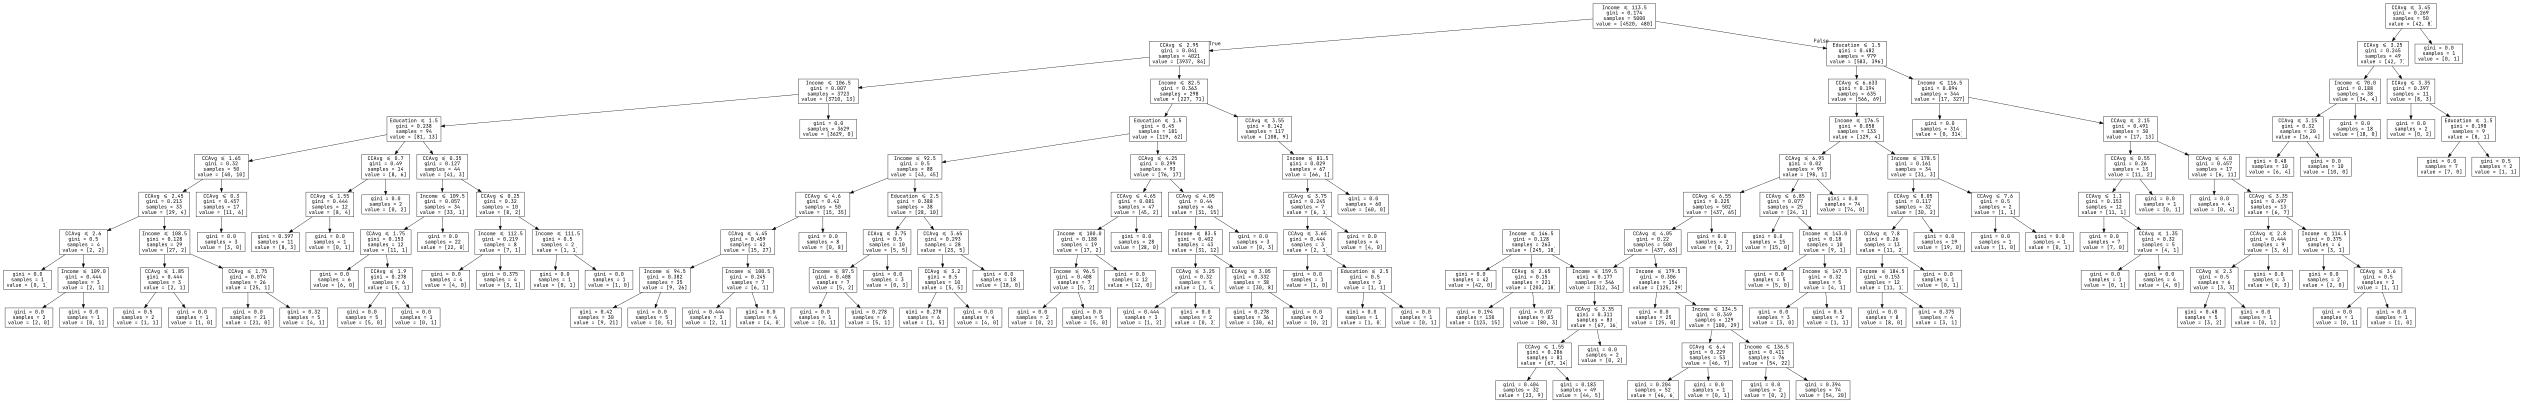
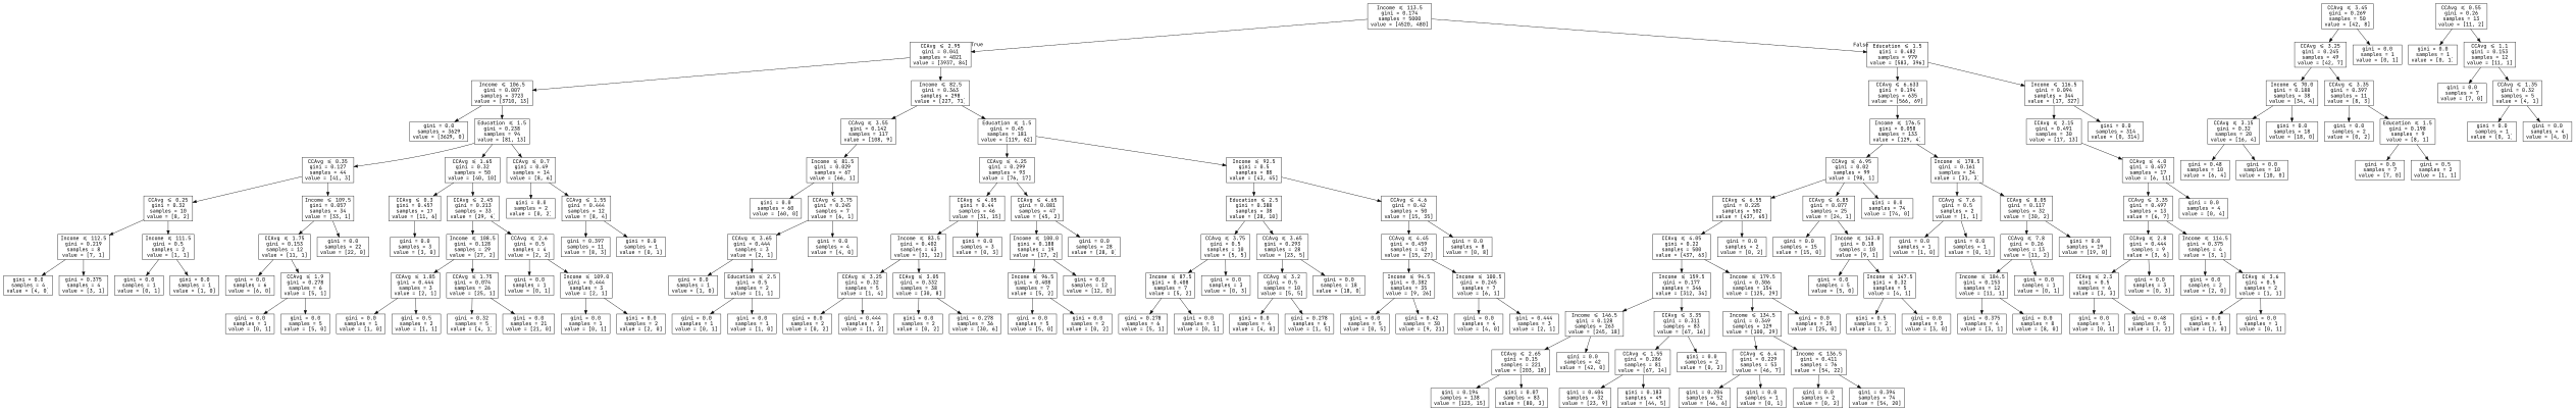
  digraph {
    fontname="JetBrains Mono"
    node [fontname="JetBrains Mono" shape=box]
    edge [fontname="JetBrains Mono"]
    n1 [label="Income <= 113.5\ngini = 0.174\nsamples = 5000\nvalue = [4520, 480]"]
    n2 [label="CCAvg <= 2.95\ngini = 0.041\nsamples = 4021\nvalue = [3937, 84]"]
    n3 [label="Education <= 1.5\ngini = 0.482\nsamples = 979\nvalue = [583, 396]"]
    n4 [label="Income <= 106.5\ngini = 0.007\nsamples = 3723\nvalue = [3710, 13]"]
    n5 [label="Income <= 82.5\ngini = 0.363\nsamples = 298\nvalue = [227, 71]"]
    n6 [label="CCAvg <= 6.633\ngini = 0.194\nsamples = 635\nvalue = [566, 69]"]
    n7 [label="Income <= 116.5\ngini = 0.094\nsamples = 344\nvalue = [17, 327]"]
    n8 [label="gini = 0.0\nsamples = 3629\nvalue = [3629, 0]"]
    n9 [label="Education <= 1.5\ngini = 0.238\nsamples = 94\nvalue = [81, 13]"]
    n10 [label="CCAvg <= 3.55\ngini = 0.142\nsamples = 117\nvalue = [108, 9]"]
    n11 [label="Education <= 1.5\ngini = 0.45\nsamples = 181\nvalue = [119, 62]"]
    n12 [label="CCAvg <= 0.35\ngini = 0.127\nsamples = 44\nvalue = [41, 3]"]
    n13 [label="CCAvg <= 1.65\ngini = 0.32\nsamples = 50\nvalue = [40, 10]"]
    n14 [label="CCAvg <= 0.7\ngini = 0.49\nsamples = 14\nvalue = [8, 6]"]
    n15 [label="CCAvg <= 0.25\ngini = 0.32\nsamples = 10\nvalue = [8, 2]"]
    n16 [label="Income <= 109.5\ngini = 0.057\nsamples = 34\nvalue = [33, 1]"]
    n17 [label="CCAvg <= 0.3\ngini = 0.457\nsamples = 17\nvalue = [11, 6]"]
    n18 [label="CCAvg <= 2.45\ngini = 0.213\nsamples = 33\nvalue = [29, 4]"]
    n19 [label="Income <= 112.5\ngini = 0.219\nsamples = 8\nvalue = [7, 1]"]
    n20 [label="Income <= 111.5\ngini = 0.5\nsamples = 2\nvalue = [1, 1]"]
    n21 [label="CCAvg <= 1.75\ngini = 0.153\nsamples = 12\nvalue = [11, 1]"]
    n22 [label="gini = 0.0\nsamples = 22\nvalue = [22, 0]"]
    n23 [label="gini = 0.0\nsamples = 4\nvalue = [4, 0]"]
    n24 [label="gini = 0.375\nsamples = 4\nvalue = [3, 1]"]
    n25 [label="gini = 0.0\nsamples = 1\nvalue = [0, 1]"]
    n26 [label="gini = 0.0\nsamples = 1\nvalue = [1, 0]"]
    n27 [label="gini = 0.0\nsamples = 6\nvalue = [6, 0]"]
    n28 [label="CCAvg <= 1.9\ngini = 0.278\nsamples = 6\nvalue = [5, 1]"]
    n29 [label="gini = 0.0\nsamples = 1\nvalue = [0, 1]"]
    n30 [label="gini = 0.0\nsamples = 5\nvalue = [5, 0]"]
    n31 [label="gini = 0.0\nsamples = 3\nvalue = [3, 0]"]
    n32 [label="Income <= 108.5\ngini = 0.128\nsamples = 29\nvalue = [27, 2]"]
    n33 [label="CCAvg <= 2.6\ngini = 0.5\nsamples = 4\nvalue = [2, 2]"]
    n34 [label="gini = 0.0\nsamples = 2\nvalue = [0, 2]"]
    n35 [label="CCAvg <= 1.55\ngini = 0.444\nsamples = 12\nvalue = [8, 4]"]
    n36 [label="gini = 0.397\nsamples = 11\nvalue = [8, 3]"]
    n37 [label="gini = 0.0\nsamples = 1\nvalue = [0, 1]"]
    n38 [label="CCAvg <= 1.85\ngini = 0.444\nsamples = 3\nvalue = [2, 1]"]
    n39 [label="CCAvg <= 1.75\ngini = 0.074\nsamples = 26\nvalue = [25, 1]"]
    n40 [label="gini = 0.0\nsamples = 1\nvalue = [0, 1]"]
    n41 [label="Income <= 109.0\ngini = 0.444\nsamples = 3\nvalue = [2, 1]"]
    n42 [label="gini = 0.0\nsamples = 1\nvalue = [1, 0]"]
    n43 [label="gini = 0.5\nsamples = 2\nvalue = [1, 1]"]
    n44 [label="gini = 0.32\nsamples = 5\nvalue = [4, 1]"]
    n45 [label="gini = 0.0\nsamples = 21\nvalue = [21, 0]"]
    n46 [label="gini = 0.0\nsamples = 1\nvalue = [0, 1]"]
    n47 [label="gini = 0.0\nsamples = 2\nvalue = [2, 0]"]
    n48 [label="Income <= 81.5\ngini = 0.029\nsamples = 67\nvalue = [66, 1]"]
    n49 [label="CCAvg <= 4.25\ngini = 0.299\nsamples = 93\nvalue = [76, 17]"]
    n50 [label="Income <= 92.5\ngini = 0.5\nsamples = 88\nvalue = [43, 45]"]
    n51 [label="CCAvg <= 3.45\ngini = 0.269\nsamples = 50\nvalue = [42, 8]"]
    n52 [label="CCAvg <= 3.25\ngini = 0.245\nsamples = 49\nvalue = [42, 7]"]
    n53 [label="gini = 0.0\nsamples = 1\nvalue = [0, 1]"]
    n54 [label="gini = 0.0\nsamples = 60\nvalue = [60, 0]"]
    n55 [label="CCAvg <= 3.75\ngini = 0.245\nsamples = 7\nvalue = [6, 1]"]
    n56 [label="Income <= 70.0\ngini = 0.188\nsamples = 38\nvalue = [34, 4]"]
    n57 [label="CCAvg <= 3.35\ngini = 0.397\nsamples = 11\nvalue = [8, 3]"]
    n58 [label="CCAvg <= 3.15\ngini = 0.32\nsamples = 20\nvalue = [16, 4]"]
    n59 [label="gini = 0.0\nsamples = 18\nvalue = [18, 0]"]
    n60 [label="gini = 0.0\nsamples = 2\nvalue = [0, 2]"]
    n61 [label="Education <= 1.5\ngini = 0.198\nsamples = 9\nvalue = [8, 1]"]
    n62 [label="gini = 0.48\nsamples = 10\nvalue = [6, 4]"]
    n63 [label="gini = 0.0\nsamples = 10\nvalue = [10, 0]"]
    n64 [label="gini = 0.0\nsamples = 7\nvalue = [7, 0]"]
    n65 [label="gini = 0.5\nsamples = 2\nvalue = [1, 1]"]
    n66 [label="CCAvg <= 3.65\ngini = 0.444\nsamples = 3\nvalue = [2, 1]"]
    n67 [label="gini = 0.0\nsamples = 4\nvalue = [4, 0]"]
    n68 [label="gini = 0.0\nsamples = 1\nvalue = [1, 0]"]
    n69 [label="Education <= 2.5\ngini = 0.5\nsamples = 2\nvalue = [1, 1]"]
    n70 [label="gini = 0.0\nsamples = 1\nvalue = [0, 1]"]
    n71 [label="gini = 0.0\nsamples = 1\nvalue = [1, 0]"]
    n72 [label="CCAvg <= 4.05\ngini = 0.44\nsamples = 46\nvalue = [31, 15]"]
    n73 [label="CCAvg <= 4.65\ngini = 0.081\nsamples = 47\nvalue = [45, 2]"]
    n74 [label="Education <= 2.5\ngini = 0.388\nsamples = 38\nvalue = [28, 10]"]
    n75 [label="CCAvg <= 4.6\ngini = 0.42\nsamples = 50\nvalue = [15, 35]"]
    n76 [label="Income <= 83.5\ngini = 0.402\nsamples = 43\nvalue = [31, 12]"]
    n77 [label="gini = 0.0\nsamples = 3\nvalue = [0, 3]"]
    n78 [label="Income <= 100.0\ngini = 0.188\nsamples = 19\nvalue = [17, 2]"]
    n79 [label="gini = 0.0\nsamples = 28\nvalue = [28, 0]"]
    n80 [label="CCAvg <= 3.25\ngini = 0.32\nsamples = 5\nvalue = [1, 4]"]
    n81 [label="CCAvg <= 3.05\ngini = 0.332\nsamples = 38\nvalue = [30, 8]"]
    n82 [label="gini = 0.0\nsamples = 2\nvalue = [0, 2]"]
    n83 [label="gini = 0.444\nsamples = 3\nvalue = [1, 2]"]
    n84 [label="gini = 0.0\nsamples = 2\nvalue = [0, 2]"]
    n85 [label="gini = 0.278\nsamples = 36\nvalue = [30, 6]"]
    n86 [label="Income <= 96.5\ngini = 0.408\nsamples = 7\nvalue = [5, 2]"]
    n87 [label="gini = 0.0\nsamples = 12\nvalue = [12, 0]"]
    n88 [label="gini = 0.0\nsamples = 5\nvalue = [5, 0]"]
    n89 [label="gini = 0.0\nsamples = 2\nvalue = [0, 2]"]
    n90 [label="CCAvg <= 3.75\ngini = 0.5\nsamples = 10\nvalue = [5, 5]"]
    n91 [label="CCAvg <= 3.65\ngini = 0.293\nsamples = 28\nvalue = [23, 5]"]
    n92 [label="CCAvg <= 4.45\ngini = 0.459\nsamples = 42\nvalue = [15, 27]"]
    n93 [label="gini = 0.0\nsamples = 8\nvalue = [0, 8]"]
    n94 [label="Income <= 87.5\ngini = 0.408\nsamples = 7\nvalue = [5, 2]"]
    n95 [label="gini = 0.0\nsamples = 3\nvalue = [0, 3]"]
    n96 [label="CCAvg <= 3.2\ngini = 0.5\nsamples = 10\nvalue = [5, 5]"]
    n97 [label="gini = 0.0\nsamples = 18\nvalue = [18, 0]"]
    n98 [label="gini = 0.278\nsamples = 6\nvalue = [5, 1]"]
    n99 [label="gini = 0.0\nsamples = 1\nvalue = [0, 1]"]
    n100 [label="gini = 0.0\nsamples = 4\nvalue = [4, 0]"]
    n101 [label="gini = 0.278\nsamples = 6\nvalue = [1, 5]"]
    n102 [label="Income <= 94.5\ngini = 0.382\nsamples = 35\nvalue = [9, 26]"]
    n103 [label="Income <= 100.5\ngini = 0.245\nsamples = 7\nvalue = [6, 1]"]
    n104 [label="gini = 0.0\nsamples = 5\nvalue = [0, 5]"]
    n105 [label="gini = 0.42\nsamples = 30\nvalue = [9, 21]"]
    n106 [label="gini = 0.0\nsamples = 4\nvalue = [4, 0]"]
    n107 [label="gini = 0.444\nsamples = 3\nvalue = [2, 1]"]
    n108 [label="Income <= 176.5\ngini = 0.058\nsamples = 133\nvalue = [129, 4]"]
    n109 [label="CCAvg <= 2.15\ngini = 0.491\nsamples = 30\nvalue = [17, 13]"]
    n110 [label="gini = 0.0\nsamples = 314\nvalue = [0, 314]"]
    n111 [label="CCAvg <= 6.55\ngini = 0.225\nsamples = 502\nvalue = [437, 65]"]
    n112 [label="CCAvg <= 4.05\ngini = 0.22\nsamples = 500\nvalue = [437, 63]"]
    n113 [label="gini = 0.0\nsamples = 2\nvalue = [0, 2]"]
    n114 [label="CCAvg <= 6.95\ngini = 0.02\nsamples = 99\nvalue = [98, 1]"]
    n115 [label="Income <= 178.5\ngini = 0.161\nsamples = 34\nvalue = [31, 3]"]
    n116 [label="Income <= 159.5\ngini = 0.177\nsamples = 346\nvalue = [312, 34]"]
    n117 [label="Income <= 179.5\ngini = 0.306\nsamples = 154\nvalue = [125, 29]"]
    n118 [label="Income <= 146.5\ngini = 0.128\nsamples = 263\nvalue = [245, 18]"]
    n119 [label="CCAvg <= 3.35\ngini = 0.311\nsamples = 83\nvalue = [67, 16]"]
    n120 [label="Income <= 134.5\ngini = 0.349\nsamples = 129\nvalue = [100, 29]"]
    n121 [label="gini = 0.0\nsamples = 25\nvalue = [25, 0]"]
    n122 [label="CCAvg <= 2.65\ngini = 0.15\nsamples = 221\nvalue = [203, 18]"]
    n123 [label="gini = 0.0\nsamples = 42\nvalue = [42, 0]"]
    n124 [label="CCAvg <= 1.55\ngini = 0.286\nsamples = 81\nvalue = [67, 14]"]
    n125 [label="gini = 0.0\nsamples = 2\nvalue = [0, 2]"]
    n126 [label="gini = 0.194\nsamples = 138\nvalue = [123, 15]"]
    n127 [label="gini = 0.07\nsamples = 83\nvalue = [80, 3]"]
    n128 [label="gini = 0.404\nsamples = 32\nvalue = [23, 9]"]
    n129 [label="gini = 0.183\nsamples = 49\nvalue = [44, 5]"]
    n130 [label="CCAvg <= 6.4\ngini = 0.229\nsamples = 53\nvalue = [46, 7]"]
    n131 [label="Income <= 136.5\ngini = 0.411\nsamples = 76\nvalue = [54, 22]"]
    n132 [label="gini = 0.204\nsamples = 52\nvalue = [46, 6]"]
    n133 [label="gini = 0.0\nsamples = 1\nvalue = [0, 1]"]
    n134 [label="gini = 0.0\nsamples = 2\nvalue = [0, 2]"]
    n135 [label="gini = 0.394\nsamples = 74\nvalue = [54, 20]"]
    n136 [label="CCAvg <= 6.85\ngini = 0.077\nsamples = 25\nvalue = [24, 1]"]
    n137 [label="gini = 0.0\nsamples = 74\nvalue = [74, 0]"]
    n138 [label="CCAvg <= 7.6\ngini = 0.5\nsamples = 2\nvalue = [1, 1]"]
    n139 [label="CCAvg <= 8.05\ngini = 0.117\nsamples = 32\nvalue = [30, 2]"]
    n140 [label="gini = 0.0\nsamples = 15\nvalue = [15, 0]"]
    n141 [label="Income <= 143.0\ngini = 0.18\nsamples = 10\nvalue = [9, 1]"]
    n142 [label="gini = 0.0\nsamples = 5\nvalue = [5, 0]"]
    n143 [label="Income <= 147.5\ngini = 0.32\nsamples = 5\nvalue = [4, 1]"]
    n144 [label="gini = 0.5\nsamples = 2\nvalue = [1, 1]"]
    n145 [label="gini = 0.0\nsamples = 3\nvalue = [3, 0]"]
    n146 [label="gini = 0.0\nsamples = 1\nvalue = [1, 0]"]
    n147 [label="gini = 0.0\nsamples = 1\nvalue = [0, 1]"]
    n148 [label="CCAvg <= 7.8\ngini = 0.26\nsamples = 13\nvalue = [11, 2]"]
    n149 [label="gini = 0.0\nsamples = 19\nvalue = [19, 0]"]
    n150 [label="Income <= 184.5\ngini = 0.153\nsamples = 12\nvalue = [11, 1]"]
    n151 [label="gini = 0.0\nsamples = 1\nvalue = [0, 1]"]
    n152 [label="gini = 0.375\nsamples = 4\nvalue = [3, 1]"]
    n153 [label="gini = 0.0\nsamples = 8\nvalue = [8, 0]"]
    n154 [label="CCAvg <= 0.55\ngini = 0.26\nsamples = 13\nvalue = [11, 2]"]
    n155 [label="CCAvg <= 4.0\ngini = 0.457\nsamples = 17\nvalue = [6, 11]"]
    n156 [label="gini = 0.0\nsamples = 1\nvalue = [0, 1]"]
    n157 [label="CCAvg <= 1.1\ngini = 0.153\nsamples = 12\nvalue = [11, 1]"]
    n158 [label="CCAvg <= 3.35\ngini = 0.497\nsamples = 13\nvalue = [6, 7]"]
    n159 [label="gini = 0.0\nsamples = 4\nvalue = [0, 4]"]
    n160 [label="gini = 0.0\nsamples = 7\nvalue = [7, 0]"]
    n161 [label="CCAvg <= 1.35\ngini = 0.32\nsamples = 5\nvalue = [4, 1]"]
    n162 [label="gini = 0.0\nsamples = 1\nvalue = [0, 1]"]
    n163 [label="gini = 0.0\nsamples = 4\nvalue = [4, 0]"]
    n164 [label="CCAvg <= 2.8\ngini = 0.444\nsamples = 9\nvalue = [3, 6]"]
    n165 [label="Income <= 114.5\ngini = 0.375\nsamples = 4\nvalue = [3, 1]"]
    n166 [label="CCAvg <= 2.3\ngini = 0.5\nsamples = 6\nvalue = [3, 3]"]
    n167 [label="gini = 0.0\nsamples = 3\nvalue = [0, 3]"]
    n168 [label="gini = 0.0\nsamples = 2\nvalue = [2, 0]"]
    n169 [label="CCAvg <= 3.6\ngini = 0.5\nsamples = 2\nvalue = [1, 1]"]
    n170 [label="gini = 0.0\nsamples = 1\nvalue = [0, 1]"]
    n171 [label="gini = 0.48\nsamples = 5\nvalue = [3, 2]"]
    n172 [label="gini = 0.0\nsamples = 1\nvalue = [1, 0]"]
    n173 [label="gini = 0.0\nsamples = 1\nvalue = [0, 1]"]
    n1 -> n2 [headlabel=True labelangle=45 labeldistance=2.5]
    n1 -> n3 [headlabel=False labelangle=-45 labeldistance=2.5]
    n2 -> n4
    n2 -> n5
    n3 -> n6
    n3 -> n7
    n4 -> n8
    n4 -> n9
    n5 -> n10
    n5 -> n11
    n6 -> n108
    n7 -> n109
    n7 -> n110
    n9 -> n12
    n9 -> n13
    n9 -> n14
    n10 -> n48
    n11 -> n49
    n11 -> n50
    n12 -> n15
    n12 -> n16
    n13 -> n17
    n13 -> n18
    n14 -> n34
    n14 -> n35
    n15 -> n19
    n15 -> n20
    n16 -> n21
    n16 -> n22
    n17 -> n31
    n18 -> n32
    n18 -> n33
    n19 -> n23
    n19 -> n24
    n20 -> n25
    n20 -> n26
    n21 -> n27
    n21 -> n28
    n28 -> n29
    n28 -> n30
    n32 -> n38
    n32 -> n39
    n33 -> n40
    n33 -> n41
    n35 -> n36
    n35 -> n37
    n38 -> n42
    n38 -> n43
    n39 -> n44
    n39 -> n45
    n41 -> n46
    n41 -> n47
    n48 -> n54
    n48 -> n55
    n49 -> n72
    n49 -> n73
    n50 -> n74
    n50 -> n75
    n51 -> n52
    n51 -> n53
    n52 -> n56
    n52 -> n57
    n55 -> n66
    n55 -> n67
    n56 -> n58
    n56 -> n59
    n57 -> n60
    n57 -> n61
    n58 -> n62
    n58 -> n63
    n61 -> n64
    n61 -> n65
    n66 -> n68
    n66 -> n69
    n69 -> n70
    n69 -> n71
    n72 -> n76
    n72 -> n77
    n73 -> n78
    n73 -> n79
    n74 -> n90
    n74 -> n91
    n75 -> n92
    n75 -> n93
    n76 -> n80
    n76 -> n81
    n78 -> n86
    n78 -> n87
    n80 -> n82
    n80 -> n83
    n81 -> n84
    n81 -> n85
    n86 -> n88
    n86 -> n89
    n90 -> n94
    n90 -> n95
    n91 -> n96
    n91 -> n97
    n92 -> n102
    n92 -> n103
    n94 -> n98
    n94 -> n99
    n96 -> n100
    n96 -> n101
    n102 -> n104
    n102 -> n105
    n103 -> n106
    n103 -> n107
    n108 -> n114
    n108 -> n115
-   n109 -> n154
    n109 -> n155
    n111 -> n112
    n111 -> n113
    n112 -> n116
    n112 -> n117
    n114 -> n111
    n114 -> n136
    n114 -> n137
    n115 -> n138
    n115 -> n139
-   n118 -> n116
+   n116 -> n118
    n116 -> n119
    n117 -> n120
    n117 -> n121
    n118 -> n122
    n118 -> n123
    n119 -> n124
    n119 -> n125
    n120 -> n130
    n120 -> n131
    n122 -> n126
    n122 -> n127
    n124 -> n128
    n124 -> n129
    n130 -> n132
    n130 -> n133
    n131 -> n134
    n131 -> n135
    n136 -> n140
    n136 -> n141
    n138 -> n146
    n138 -> n147
    n139 -> n148
    n139 -> n149
    n141 -> n142
    n141 -> n143
    n143 -> n144
    n143 -> n145
    n148 -> n150
    n148 -> n151
    n150 -> n152
    n150 -> n153
    n154 -> n156
    n154 -> n157
    n155 -> n158
    n155 -> n159
    n157 -> n160
    n157 -> n161
    n158 -> n164
    n158 -> n165
    n161 -> n162
    n161 -> n163
    n164 -> n166
    n164 -> n167
    n165 -> n168
    n165 -> n169
    n166 -> n170
    n166 -> n171
    n169 -> n172
    n169 -> n173
  }
